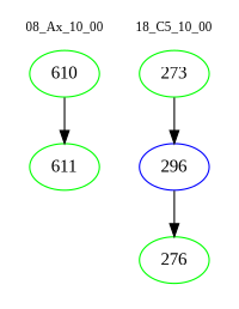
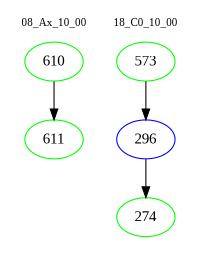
  digraph {
    fontname="Liberation Serif"
    node [color=green fontname="Liberation Serif"]
    edge [color=black fontname="Liberation Serif"]
    n1 [label=610]
    n2 [label=611]
-   n3 [label=273]
+   n3 [label=573]
    n4 [color=blue label=296]
-   n5 [label=276]
+   n5 [label=274]
    subgraph cluster_1 {
      color=white
      fontsize=10
      label="08_Ax_10_00"
      n1
      n2
    }
    subgraph cluster_2 {
      color=white
      fontsize=10
-     label="18_C5_10_00"
+     label="18_C0_10_00"
      n3
      n4
      n5
    }
    n1 -> n2
    n3 -> n4
    n4 -> n5
  }
